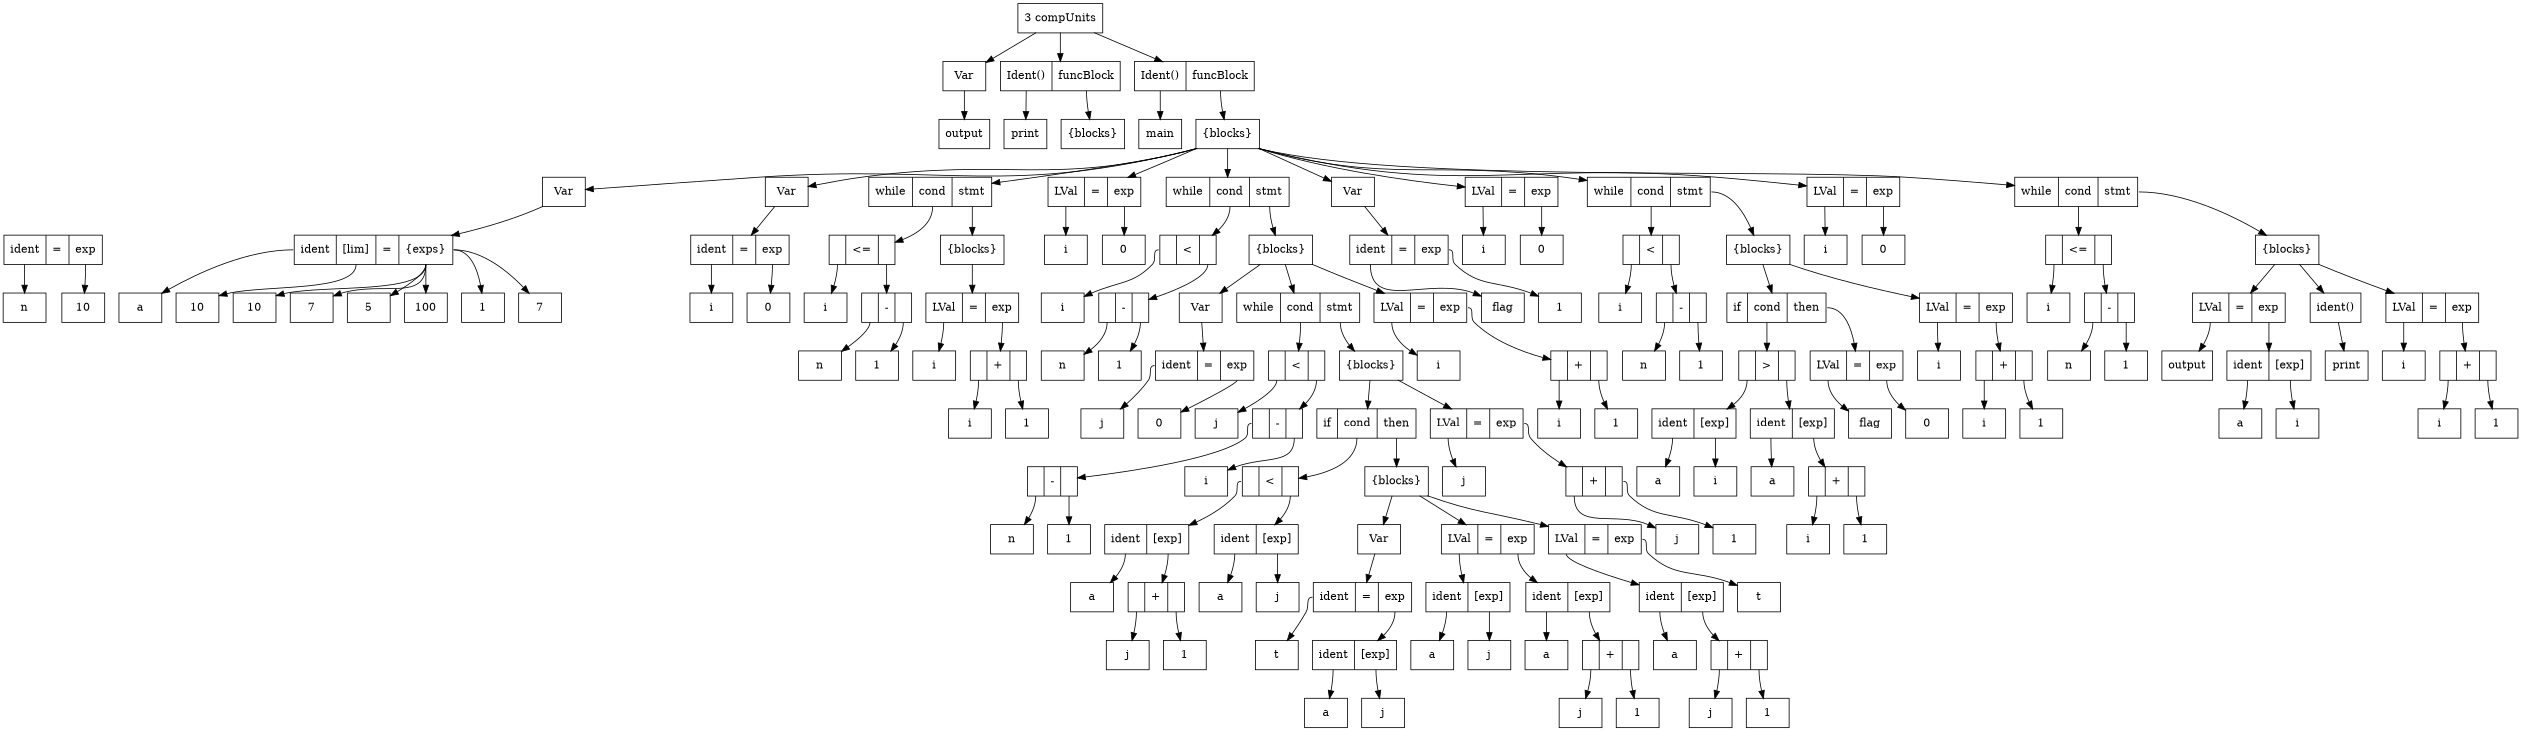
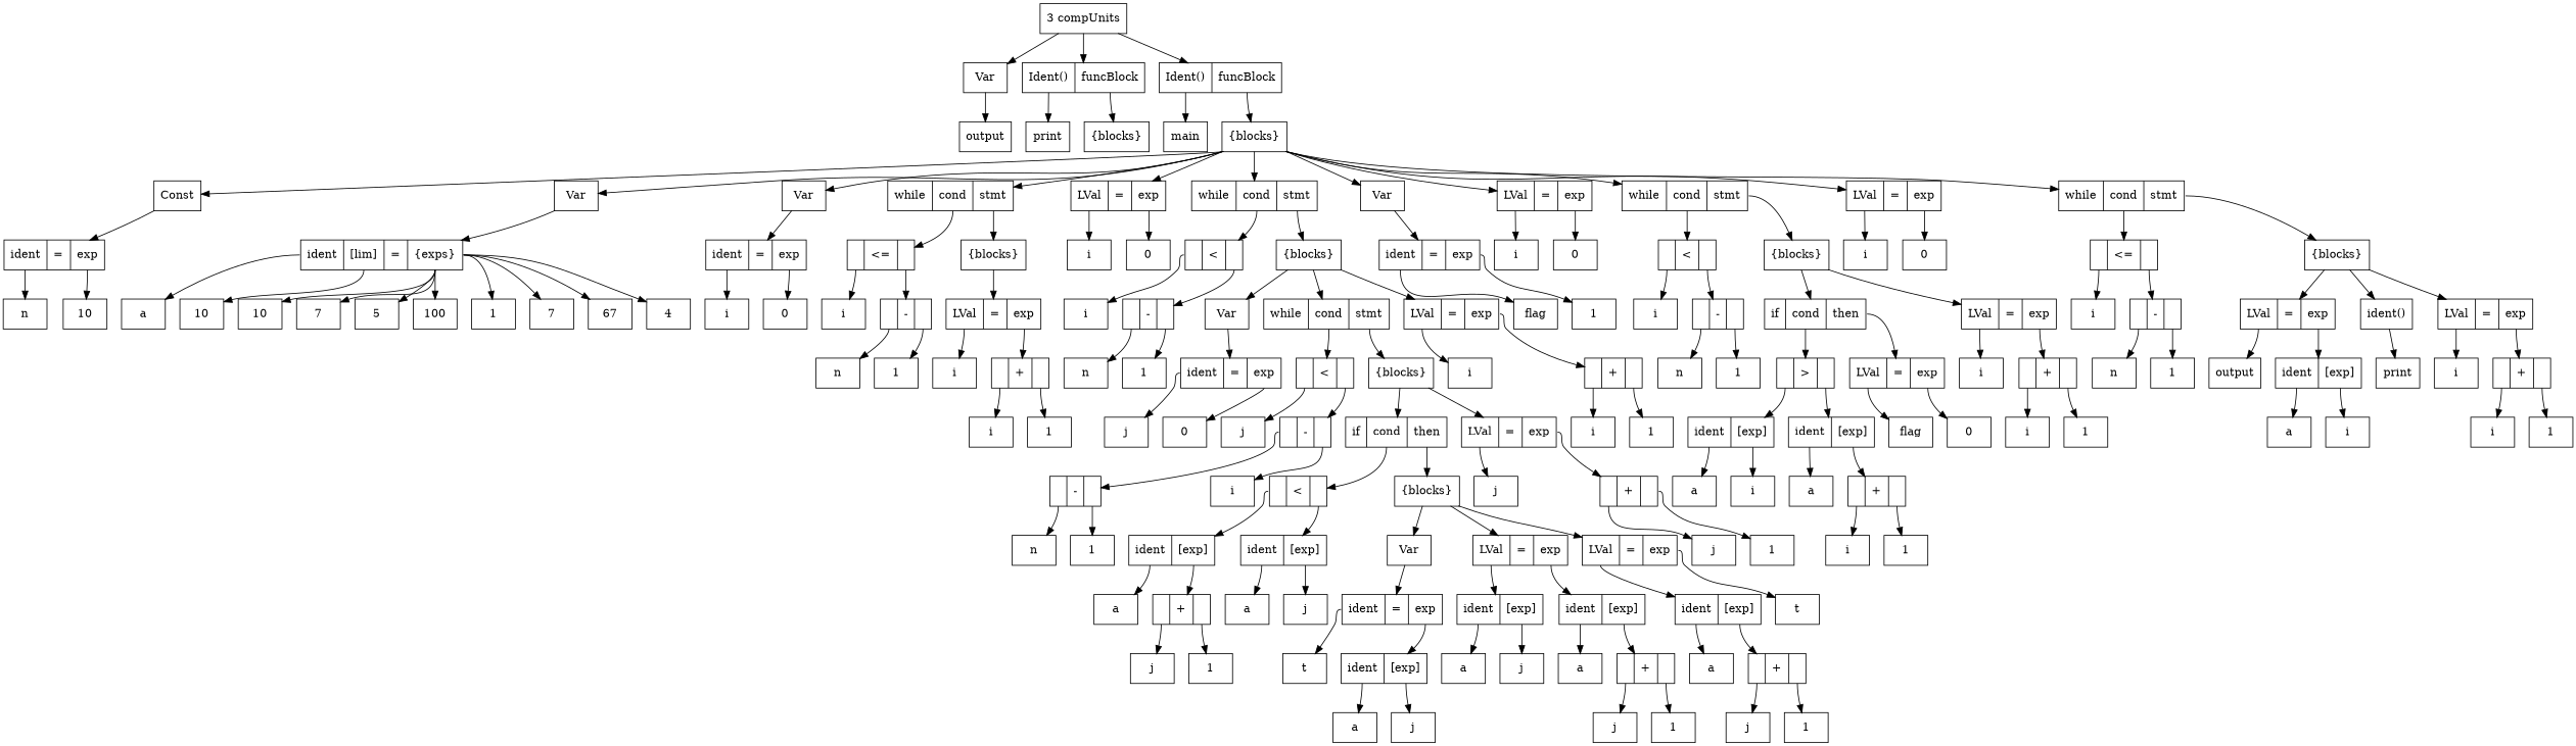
  digraph {
    node [shape=record]
    edge [tailport=0]
    n1 [label="<0> 3 compUnits"]
    n2 [label="<0> Var"]
    n3 [label="<0> Ident\(\)|<1> funcBlock"]
    n4 [label="<0> Ident\(\)|<1> funcBlock"]
    n5 [label="<0> output"]
    n6 [label="<0> print"]
    n7 [label="<0> \{blocks\}"]
    n8 [label="<0> main"]
    n9 [label="<0> \{blocks\}"]
+   n10 [label="<0> Const"]
    n11 [label="<0> Var"]
    n12 [label="<0> Var"]
    n13 [label="<0> while|<1> cond|<2> stmt"]
    n14 [label="<0> LVal|<1> =|<2> exp"]
    n15 [label="<0> while|<1> cond|<2> stmt"]
    n16 [label="<0> Var"]
    n17 [label="<0> LVal|<1> =|<2> exp"]
    n18 [label="<0> while|<1> cond|<2> stmt"]
    n19 [label="<0> LVal|<1> =|<2> exp"]
    n20 [label="<0> while|<1> cond|<2> stmt"]
    n21 [label="<0> ident|<1> =|<2> exp"]
    n22 [label="<0> ident|<1> \[lim\]|<2> =|<3> \{exps\}"]
    n23 [label="<0> ident|<1> =|<2> exp"]
    n24 [label="<0>  |<1> \<=|<2>  "]
    n25 [label="<0> \{blocks\}"]
    n26 [label="<0> i"]
    n27 [label="<0> 0"]
    n28 [label="<0>  |<1> \<|<2>  "]
    n29 [label="<0> \{blocks\}"]
    n30 [label="<0> ident|<1> =|<2> exp"]
    n31 [label="<0> i"]
    n32 [label="<0> 0"]
    n33 [label="<0>  |<1> \<|<2>  "]
    n34 [label="<0> \{blocks\}"]
    n35 [label="<0> i"]
    n36 [label="<0> 0"]
    n37 [label="<0>  |<1> \<=|<2>  "]
    n38 [label="<0> \{blocks\}"]
    n39 [label="<0> n"]
    n40 [label="<0> 10"]
    n41 [label="<0> a"]
    n42 [label="<0> 10"]
    n43 [label="<0> 10"]
    n44 [label="<0> 7"]
    n45 [label="<0> 5"]
    n46 [label="<0> 100"]
    n47 [label="<0> 1"]
    n48 [label="<0> 7"]
+   n49 [label="<0> 67"]
+   n50 [label="<0> 4"]
    n51 [label="<0> i"]
    n52 [label="<0> 0"]
    n53 [label="<0> i"]
    n54 [label="<0>  |<1> -|<2>  "]
    n55 [label="<0> LVal|<1> =|<2> exp"]
    n56 [label="<0> n"]
    n57 [label="<0> 1"]
    n58 [label="<0> i"]
    n59 [label="<0>  |<1> +|<2>  "]
    n60 [label="<0> i"]
    n61 [label="<0> 1"]
    n62 [label="<0> i"]
    n63 [label="<0>  |<1> -|<2>  "]
    n64 [label="<0> Var"]
    n65 [label="<0> while|<1> cond|<2> stmt"]
    n66 [label="<0> LVal|<1> =|<2> exp"]
    n67 [label="<0> n"]
    n68 [label="<0> 1"]
    n69 [label="<0> ident|<1> =|<2> exp"]
    n70 [label="<0>  |<1> \<|<2>  "]
    n71 [label="<0> \{blocks\}"]
    n72 [label="<0> i"]
    n73 [label="<0>  |<1> +|<2>  "]
    n74 [label="<0> j"]
    n75 [label="<0> 0"]
    n76 [label="<0> j"]
    n77 [label="<0>  |<1> -|<2>  "]
    n78 [label="<0> if|<1> cond|<2> then"]
    n79 [label="<0> LVal|<1> =|<2> exp"]
    n80 [label="<0>  |<1> -|<2>  "]
    n81 [label="<0> i"]
    n82 [label="<0> n"]
    n83 [label="<0> 1"]
    n84 [label="<0>  |<1> \<|<2>  "]
    n85 [label="<0> \{blocks\}"]
    n86 [label="<0> j"]
    n87 [label="<0>  |<1> +|<2>  "]
    n88 [label="<0> ident|<1> \[exp\]"]
    n89 [label="<0> ident|<1> \[exp\]"]
    n90 [label="<0> Var"]
    n91 [label="<0> LVal|<1> =|<2> exp"]
    n92 [label="<0> LVal|<1> =|<2> exp"]
    n93 [label="<0> a"]
    n94 [label="<0>  |<1> +|<2>  "]
    n95 [label="<0> a"]
    n96 [label="<0> j"]
    n97 [label="<0> j"]
    n98 [label="<0> 1"]
    n99 [label="<0> ident|<1> =|<2> exp"]
    n100 [label="<0> ident|<1> \[exp\]"]
    n101 [label="<0> ident|<1> \[exp\]"]
    n102 [label="<0> ident|<1> \[exp\]"]
    n103 [label="<0> t"]
    n104 [label="<0> t"]
    n105 [label="<0> ident|<1> \[exp\]"]
    n106 [label="<0> a"]
    n107 [label="<0> j"]
    n108 [label="<0> a"]
    n109 [label="<0> j"]
    n110 [label="<0> a"]
    n111 [label="<0>  |<1> +|<2>  "]
    n112 [label="<0> j"]
    n113 [label="<0> 1"]
    n114 [label="<0> a"]
    n115 [label="<0>  |<1> +|<2>  "]
    n116 [label="<0> j"]
    n117 [label="<0> 1"]
    n118 [label="<0> j"]
    n119 [label="<0> 1"]
    n120 [label="<0> i"]
    n121 [label="<0> 1"]
    n122 [label="<0> flag"]
    n123 [label="<0> 1"]
    n124 [label="<0> i"]
    n125 [label="<0>  |<1> -|<2>  "]
    n126 [label="<0> if|<1> cond|<2> then"]
    n127 [label="<0> LVal|<1> =|<2> exp"]
    n128 [label="<0> n"]
    n129 [label="<0> 1"]
    n130 [label="<0>  |<1> \>|<2>  "]
    n131 [label="<0> LVal|<1> =|<2> exp"]
    n132 [label="<0> i"]
    n133 [label="<0>  |<1> +|<2>  "]
    n134 [label="<0> ident|<1> \[exp\]"]
    n135 [label="<0> ident|<1> \[exp\]"]
    n136 [label="<0> flag"]
    n137 [label="<0> 0"]
    n138 [label="<0> a"]
    n139 [label="<0> i"]
    n140 [label="<0> a"]
    n141 [label="<0>  |<1> +|<2>  "]
    n142 [label="<0> i"]
    n143 [label="<0> 1"]
    n144 [label="<0> i"]
    n145 [label="<0> 1"]
    n146 [label="<0> i"]
    n147 [label="<0>  |<1> -|<2>  "]
    n148 [label="<0> LVal|<1> =|<2> exp"]
    n149 [label="<0> ident\(\)"]
    n150 [label="<0> LVal|<1> =|<2> exp"]
    n151 [label="<0> n"]
    n152 [label="<0> 1"]
    n153 [label="<0> output"]
    n154 [label="<0> ident|<1> \[exp\]"]
    n155 [label="<0> print"]
    n156 [label="<0> i"]
    n157 [label="<0>  |<1> +|<2>  "]
    n158 [label="<0> a"]
    n159 [label="<0> i"]
    n160 [label="<0> i"]
    n161 [label="<0> 1"]
    n1 -> n2
    n1 -> n3
    n1 -> n4
    n2 -> n5
    n3 -> n6
    n3 -> n7 [tailport=1]
    n4 -> n8
    n4 -> n9 [tailport=1]
+   n9 -> n10
    n9 -> n11
    n9 -> n12
    n9 -> n13
    n9 -> n14
    n9 -> n15
    n9 -> n16
    n9 -> n17
    n9 -> n18
    n9 -> n19
    n9 -> n20
+   n10 -> n21
    n11 -> n22
    n12 -> n23
    n13 -> n24 [tailport=1]
    n13 -> n25 [tailport=2]
    n14 -> n26
    n14 -> n27 [tailport=2]
    n15 -> n28 [tailport=1]
    n15 -> n29 [tailport=2]
    n16 -> n30
    n17 -> n31
    n17 -> n32 [tailport=2]
    n18 -> n33 [tailport=1]
    n18 -> n34 [tailport=2]
    n19 -> n35
    n19 -> n36 [tailport=2]
    n20 -> n37 [tailport=1]
    n20 -> n38 [tailport=2]
    n21 -> n39
    n21 -> n40 [tailport=2]
    n22 -> n41
    n22 -> n42 [tailport=1]
    n22 -> n43 [tailport=3]
    n22 -> n44 [tailport=3]
    n22 -> n45 [tailport=3]
    n22 -> n46 [tailport=3]
    n22 -> n47 [tailport=3]
    n22 -> n48 [tailport=3]
+   n22 -> n49 [tailport=3]
+   n22 -> n50 [tailport=3]
    n23 -> n51
    n23 -> n52 [tailport=2]
    n24 -> n53
    n24 -> n54 [tailport=2]
    n25 -> n55
    n28 -> n62
    n28 -> n63 [tailport=2]
    n29 -> n64
    n29 -> n65
    n29 -> n66
    n30 -> n122
    n30 -> n123 [tailport=2]
    n33 -> n124
    n33 -> n125 [tailport=2]
    n34 -> n126
    n34 -> n127
    n37 -> n146
    n37 -> n147 [tailport=2]
    n38 -> n148
    n38 -> n149
    n38 -> n150
    n54 -> n56
    n54 -> n57 [tailport=2]
    n55 -> n58
    n55 -> n59 [tailport=2]
    n59 -> n60
    n59 -> n61 [tailport=2]
    n63 -> n67
    n63 -> n68 [tailport=2]
    n64 -> n69
    n65 -> n70 [tailport=1]
    n65 -> n71 [tailport=2]
    n66 -> n72
    n66 -> n73 [tailport=2]
    n69 -> n74
    n69 -> n75 [tailport=2]
    n70 -> n76
    n70 -> n77 [tailport=2]
    n71 -> n78
    n71 -> n79
    n73 -> n120
    n73 -> n121 [tailport=2]
    n77 -> n80
    n77 -> n81 [tailport=2]
    n78 -> n84 [tailport=1]
    n78 -> n85 [tailport=2]
    n79 -> n86
    n79 -> n87 [tailport=2]
    n80 -> n82
    n80 -> n83 [tailport=2]
    n84 -> n88
    n84 -> n89 [tailport=2]
    n85 -> n90
    n85 -> n91
    n85 -> n92
    n87 -> n118
    n87 -> n119 [tailport=2]
    n88 -> n93
    n88 -> n94 [tailport=1]
    n89 -> n95
    n89 -> n96 [tailport=1]
    n90 -> n99
    n91 -> n100
    n91 -> n101 [tailport=2]
    n92 -> n102
    n92 -> n103 [tailport=2]
    n94 -> n97
    n94 -> n98 [tailport=2]
    n99 -> n104
    n99 -> n105 [tailport=2]
    n100 -> n108
    n100 -> n109 [tailport=1]
    n101 -> n110
    n101 -> n111 [tailport=1]
    n102 -> n114
    n102 -> n115 [tailport=1]
    n105 -> n106
    n105 -> n107 [tailport=1]
    n111 -> n112
    n111 -> n113 [tailport=2]
    n115 -> n116
    n115 -> n117 [tailport=2]
    n125 -> n128
    n125 -> n129 [tailport=2]
    n126 -> n130 [tailport=1]
    n126 -> n131 [tailport=2]
    n127 -> n132
    n127 -> n133 [tailport=2]
    n130 -> n134
    n130 -> n135 [tailport=2]
    n131 -> n136
    n131 -> n137 [tailport=2]
    n133 -> n144
    n133 -> n145 [tailport=2]
    n134 -> n138
    n134 -> n139 [tailport=1]
    n135 -> n140
    n135 -> n141 [tailport=1]
    n141 -> n142
    n141 -> n143 [tailport=2]
    n147 -> n151
    n147 -> n152 [tailport=2]
    n148 -> n153
    n148 -> n154 [tailport=2]
    n149 -> n155
    n150 -> n156
    n150 -> n157 [tailport=2]
    n154 -> n158
    n154 -> n159 [tailport=1]
    n157 -> n160
    n157 -> n161 [tailport=2]
  }
